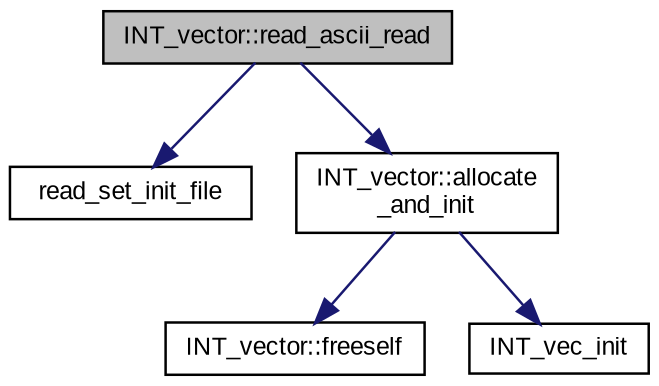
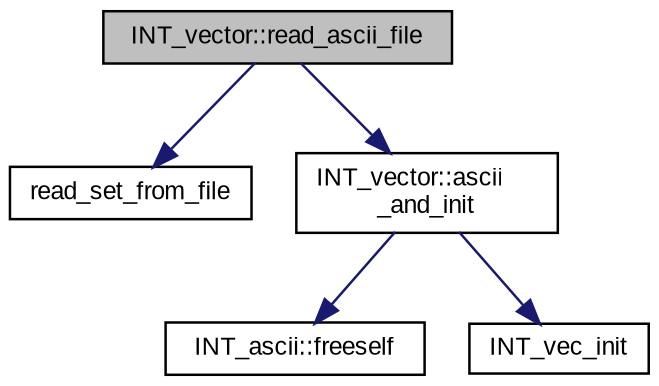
  digraph {
    fontname="Liberation Sans"
    rankdir=TB
    node [color=black fillcolor=white fontname="Liberation Sans" fontsize=10 shape=record style=filled]
    edge [color=midnightblue fontname="Liberation Sans" fontsize=10 labelfontname=Helvetica labelfontsize=10 style=solid]
-   n1 [fillcolor=grey75 fontcolor=black height=0.2 label="INT_vector::read_ascii_read" width=0.4]
-   n2 [height=0.2 label=read_set_init_file width=0.4]
-   n3 [height=0.2 label="INT_vector::allocate\l_and_init" width=0.4]
-   n4 [height=0.2 label="INT_vector::freeself" width=0.4]
+   n1 [fillcolor=grey75 fontcolor=black height=0.2 label="INT_vector::read_ascii_file" width=0.4]
+   n2 [height=0.2 label=read_set_from_file width=0.4]
+   n3 [height=0.2 label="INT_vector::ascii\l_and_init" width=0.4]
+   n4 [height=0.2 label="INT_ascii::freeself" width=0.4]
    n5 [height=0.2 label=INT_vec_init width=0.4]
    n1 -> n2
    n1 -> n3
    n3 -> n4
    n3 -> n5
  }
